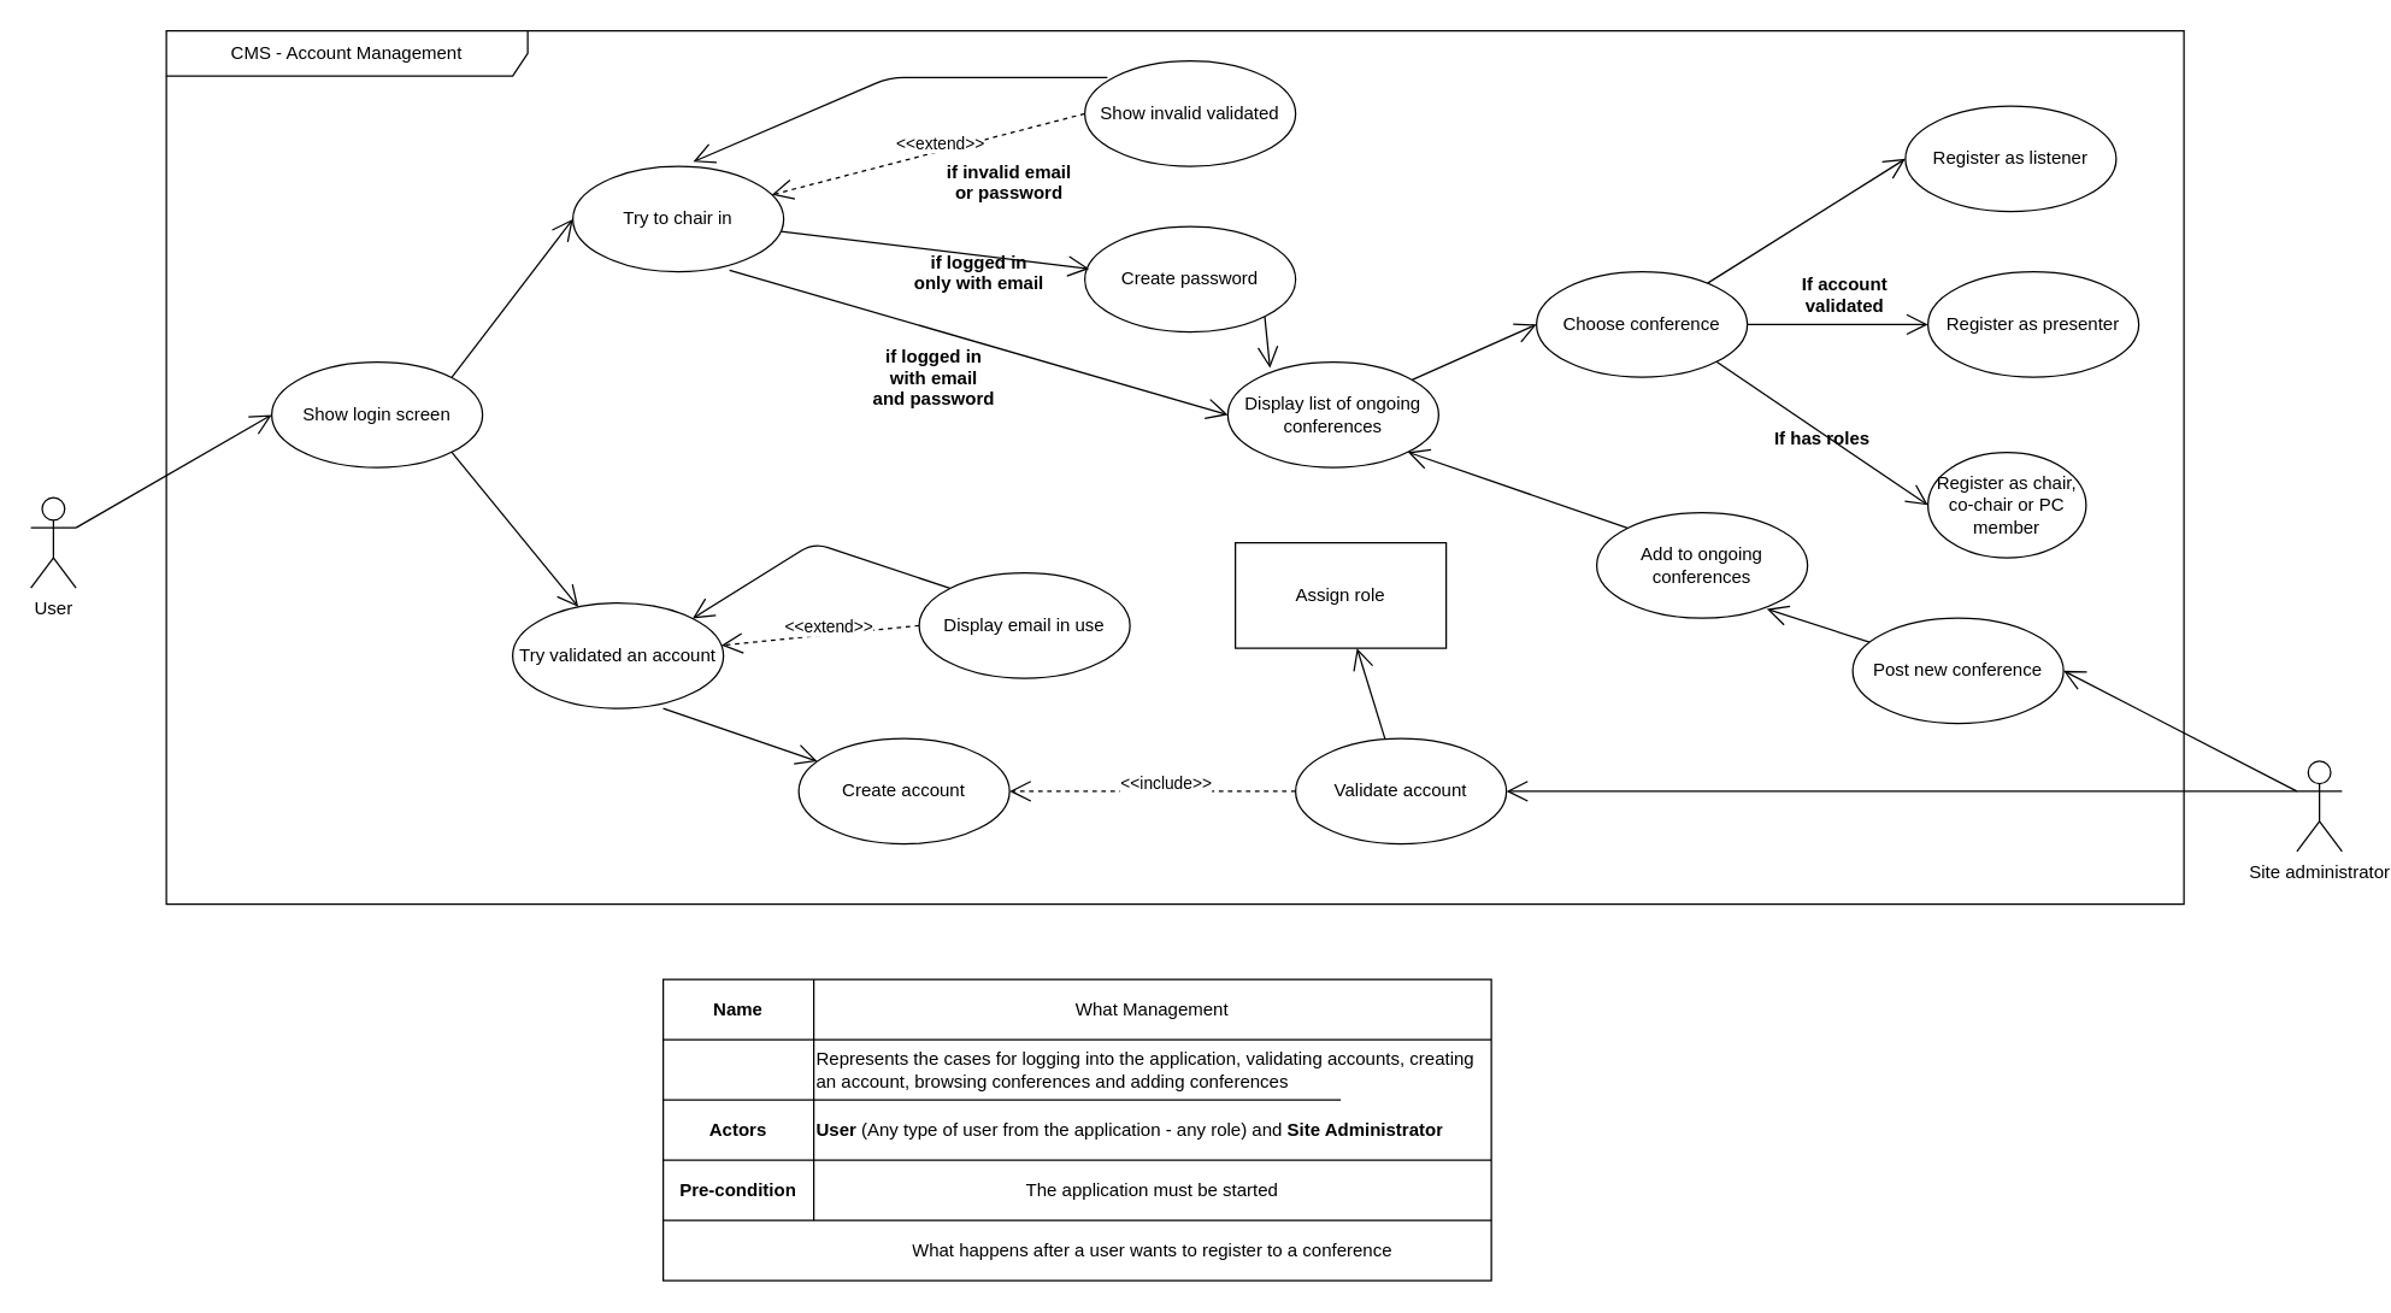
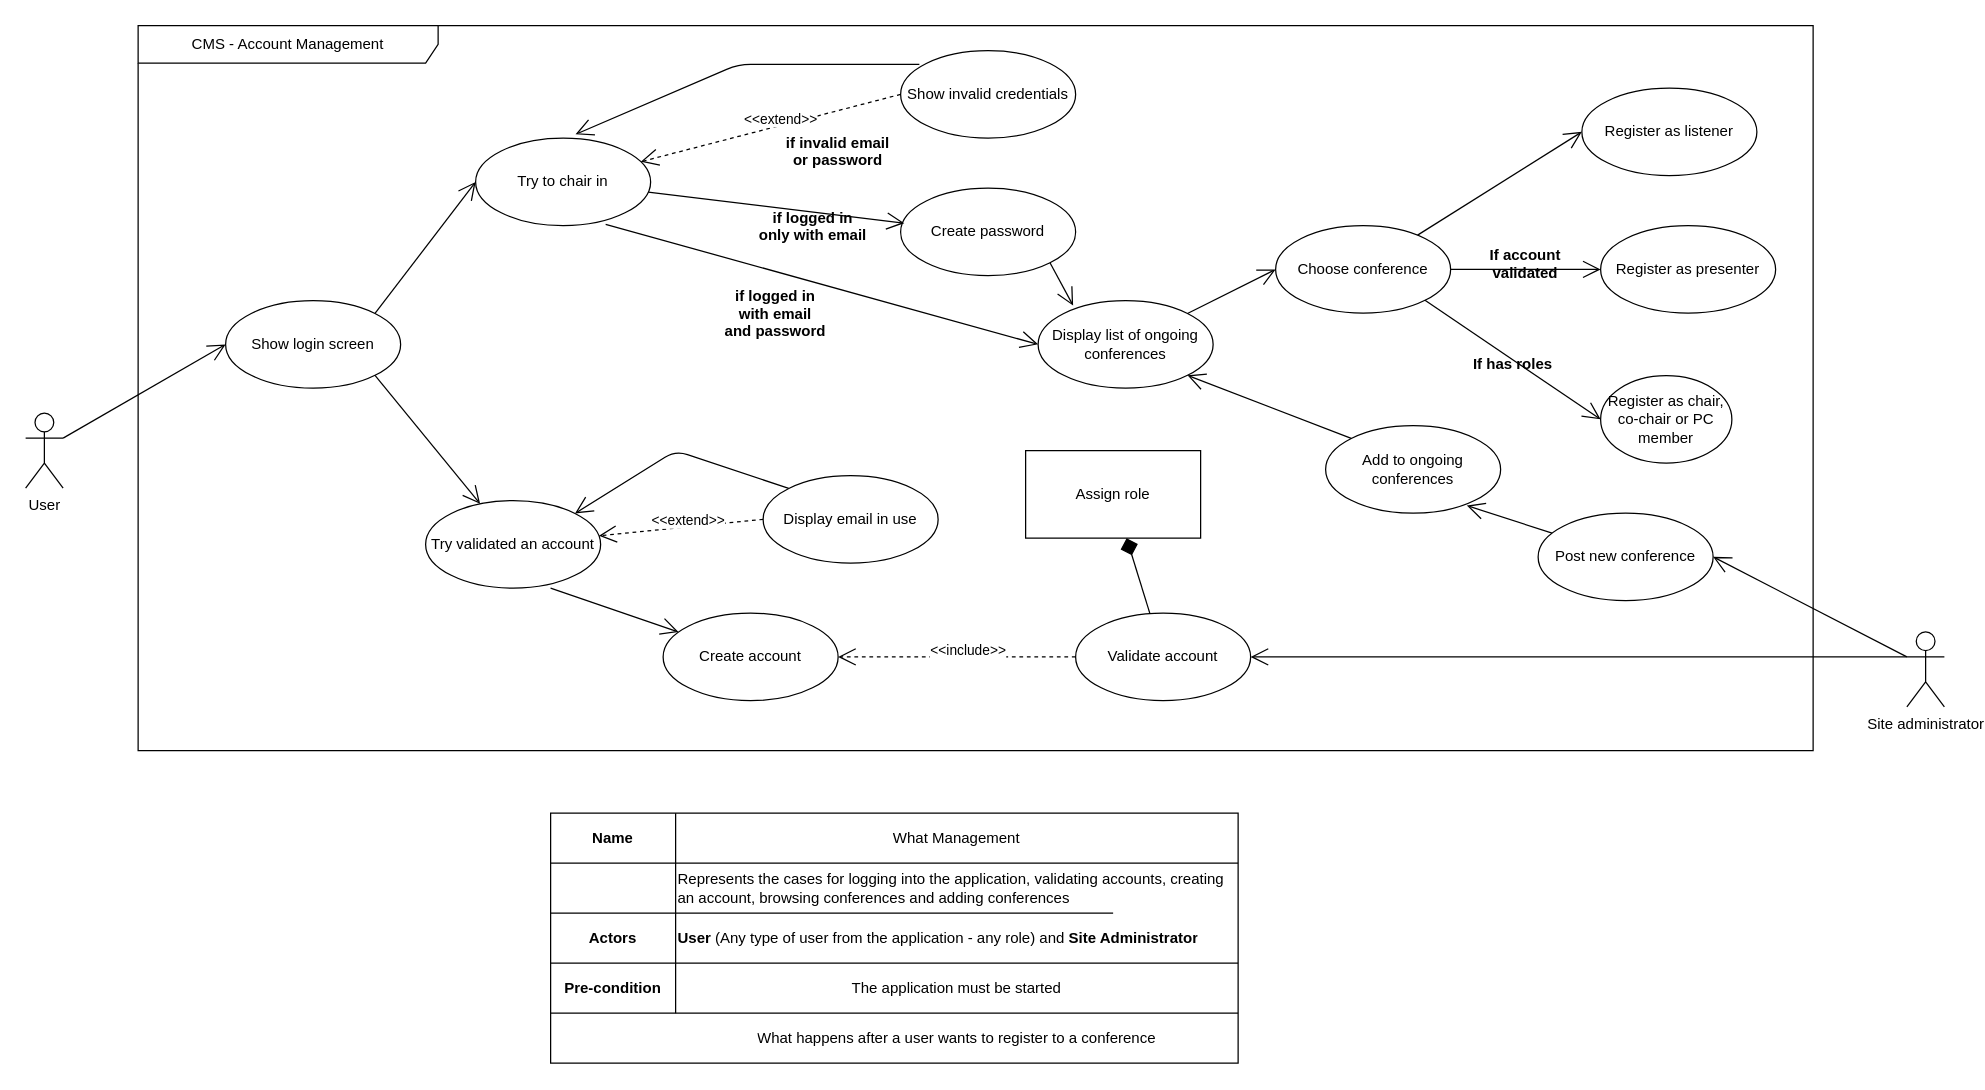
  <mxCell id="0" />
  <mxCell id="1" parent="0" />
  <mxCell id="2" value="CMS - Account Management" style="shape=umlFrame;whiteSpace=wrap;html=1;width=240;height=30;" parent="1" vertex="1"><mxGeometry x="110" y="20" width="1340" height="580" as="geometry" /></mxCell>
  <mxCell id="3" value="User" style="shape=umlActor;verticalLabelPosition=bottom;verticalAlign=top;html=1;" parent="1" vertex="1"><mxGeometry x="20" y="330" width="30" height="60" as="geometry" /></mxCell>
  <mxCell id="4" value="Show login screen" style="ellipse;whiteSpace=wrap;html=1;" parent="1" vertex="1"><mxGeometry x="180" y="240" width="140" height="70" as="geometry" /></mxCell>
  <mxCell id="5" value="Try to chair in" style="ellipse;whiteSpace=wrap;html=1;" parent="1" vertex="1"><mxGeometry x="380" y="110" width="140" height="70" as="geometry" /></mxCell>
  <mxCell id="6" value="Try validated an account" style="ellipse;whiteSpace=wrap;html=1;" parent="1" vertex="1"><mxGeometry x="340" y="400" width="140" height="70" as="geometry" /></mxCell>
  <mxCell id="7" value="Create password" style="ellipse;whiteSpace=wrap;html=1;" parent="1" vertex="1"><mxGeometry x="720" y="150" width="140" height="70" as="geometry" /></mxCell>
- <mxCell id="8" value="Show invalid validated" style="ellipse;whiteSpace=wrap;html=1;" parent="1" vertex="1"><mxGeometry x="720" y="40" width="140" height="70" as="geometry" /></mxCell>
+ <mxCell id="8" value="Show invalid credentials" style="ellipse;whiteSpace=wrap;html=1;" parent="1" vertex="1"><mxGeometry x="720" y="40" width="140" height="70" as="geometry" /></mxCell>
  <mxCell id="9" value="Choose conference" style="ellipse;whiteSpace=wrap;html=1;" parent="1" vertex="1"><mxGeometry x="1020" y="180" width="140" height="70" as="geometry" /></mxCell>
  <mxCell id="10" value="&amp;lt;&amp;lt;extend&amp;gt;&amp;gt;" style="endArrow=open;endSize=12;dashed=1;html=1;exitX=0;exitY=0.5;exitDx=0;exitDy=0;" parent="1" source="8" target="5" edge="1"><mxGeometry x="-0.091" y="-5" width="160" relative="1" as="geometry"><mxPoint x="620" y="140" as="sourcePoint" /><mxPoint x="780" y="140" as="targetPoint" /><Array as="points" /><mxPoint as="offset" /></mxGeometry></mxCell>
  <mxCell id="11" value="if invalid email&#10;or password" style="text;align=center;fontStyle=1;verticalAlign=middle;spacingLeft=3;spacingRight=3;strokeColor=none;rotatable=0;points=[[0,0.5],[1,0.5]];portConstraint=eastwest;" parent="1" vertex="1"><mxGeometry x="630" y="90" width="80" height="60" as="geometry" /></mxCell>
  <mxCell id="12" value="if logged in&#10;only with email" style="text;align=center;fontStyle=1;verticalAlign=middle;spacingLeft=3;spacingRight=3;strokeColor=none;rotatable=0;points=[[0,0.5],[1,0.5]];portConstraint=eastwest;" parent="1" vertex="1"><mxGeometry x="610" y="150" width="80" height="60" as="geometry" /></mxCell>
  <mxCell id="13" value="if logged in&#10;with email&#10;and password" style="text;align=center;fontStyle=1;verticalAlign=middle;spacingLeft=3;spacingRight=3;strokeColor=none;rotatable=0;points=[[0,0.5],[1,0.5]];portConstraint=eastwest;" parent="1" vertex="1"><mxGeometry x="580" y="220" width="80" height="60" as="geometry" /></mxCell>
- <mxCell id="14" value="Display list of ongoing conferences" style="ellipse;whiteSpace=wrap;html=1;" parent="1" vertex="1"><mxGeometry x="815" y="240" width="140" height="70" as="geometry" /></mxCell>
+ <mxCell id="14" value="Display list of ongoing conferences" style="ellipse;whiteSpace=wrap;html=1;" parent="1" vertex="1"><mxGeometry x="830" y="240" width="140" height="70" as="geometry" /></mxCell>
  <mxCell id="15" value="" style="endArrow=open;endFill=1;endSize=12;html=1;exitX=1;exitY=1;exitDx=0;exitDy=0;entryX=0.2;entryY=0.057;entryDx=0;entryDy=0;entryPerimeter=0;" parent="1" source="7" target="14" edge="1"><mxGeometry width="160" relative="1" as="geometry"><mxPoint x="470" y="350" as="sourcePoint" /><mxPoint x="630" y="350" as="targetPoint" /></mxGeometry></mxCell>
  <mxCell id="16" value="" style="endArrow=open;endFill=1;endSize=12;html=1;entryX=0;entryY=0.5;entryDx=0;entryDy=0;exitX=1;exitY=0;exitDx=0;exitDy=0;" parent="1" source="4" target="5" edge="1"><mxGeometry width="160" relative="1" as="geometry"><mxPoint x="210" y="150" as="sourcePoint" /><mxPoint x="370" y="150" as="targetPoint" /></mxGeometry></mxCell>
  <mxCell id="17" value="" style="endArrow=open;endFill=1;endSize=12;html=1;exitX=1;exitY=0.333;exitDx=0;exitDy=0;exitPerimeter=0;entryX=0;entryY=0.5;entryDx=0;entryDy=0;" parent="1" source="3" target="4" edge="1"><mxGeometry width="160" relative="1" as="geometry"><mxPoint x="160" y="250" as="sourcePoint" /><mxPoint x="320" y="250" as="targetPoint" /></mxGeometry></mxCell>
  <mxCell id="18" value="" style="endArrow=open;endFill=1;endSize=12;html=1;exitX=0.107;exitY=0.157;exitDx=0;exitDy=0;exitPerimeter=0;entryX=0.571;entryY=-0.043;entryDx=0;entryDy=0;entryPerimeter=0;" parent="1" source="8" target="5" edge="1"><mxGeometry width="160" relative="1" as="geometry"><mxPoint x="310" y="280" as="sourcePoint" /><mxPoint x="470" y="280" as="targetPoint" /><Array as="points"><mxPoint x="590" y="51" /></Array></mxGeometry></mxCell>
  <mxCell id="19" value="" style="endArrow=open;endFill=1;endSize=12;html=1;exitX=1;exitY=1;exitDx=0;exitDy=0;" parent="1" source="4" target="6" edge="1"><mxGeometry width="160" relative="1" as="geometry"><mxPoint x="710" y="590" as="sourcePoint" /><mxPoint x="870" y="590" as="targetPoint" /></mxGeometry></mxCell>
  <mxCell id="20" value="" style="endArrow=open;endFill=1;endSize=12;html=1;entryX=1;entryY=0;entryDx=0;entryDy=0;exitX=0;exitY=0;exitDx=0;exitDy=0;" parent="1" source="26" target="6" edge="1"><mxGeometry width="160" relative="1" as="geometry"><mxPoint x="500" y="349.5" as="sourcePoint" /><mxPoint x="660" y="349" as="targetPoint" /><Array as="points"><mxPoint x="540" y="360" /></Array></mxGeometry></mxCell>
  <mxCell id="21" value="" style="endArrow=open;endFill=1;endSize=12;html=1;entryX=0.021;entryY=0.4;entryDx=0;entryDy=0;entryPerimeter=0;" parent="1" source="5" target="7" edge="1"><mxGeometry width="160" relative="1" as="geometry"><mxPoint x="550" y="160" as="sourcePoint" /><mxPoint x="710" y="160" as="targetPoint" /></mxGeometry></mxCell>
  <mxCell id="22" value="" style="endArrow=open;endFill=1;endSize=12;html=1;exitX=0.743;exitY=0.986;exitDx=0;exitDy=0;exitPerimeter=0;entryX=0;entryY=0.5;entryDx=0;entryDy=0;" parent="1" source="5" target="14" edge="1"><mxGeometry width="160" relative="1" as="geometry"><mxPoint x="510" y="230" as="sourcePoint" /><mxPoint x="656.395" y="287.62" as="targetPoint" /></mxGeometry></mxCell>
  <mxCell id="23" value="" style="endArrow=open;endFill=1;endSize=12;html=1;exitX=0.714;exitY=1;exitDx=0;exitDy=0;exitPerimeter=0;" parent="1" source="6" target="25" edge="1"><mxGeometry width="160" relative="1" as="geometry"><mxPoint x="340" y="480" as="sourcePoint" /><mxPoint x="500" y="480" as="targetPoint" /></mxGeometry></mxCell>
  <mxCell id="24" value="Assign role" style="whiteSpace=wrap;html=1;rounded=0;" parent="1" vertex="1"><mxGeometry x="820" y="360" width="140" height="70" as="geometry" /></mxCell>
  <mxCell id="25" value="Create account" style="ellipse;whiteSpace=wrap;html=1;" parent="1" vertex="1"><mxGeometry x="530" y="490" width="140" height="70" as="geometry" /></mxCell>
  <mxCell id="26" value="Display email in use" style="ellipse;whiteSpace=wrap;html=1;" parent="1" vertex="1"><mxGeometry x="610" y="380" width="140" height="70" as="geometry" /></mxCell>
  <mxCell id="27" value="Validate account" style="ellipse;whiteSpace=wrap;html=1;" parent="1" vertex="1"><mxGeometry x="860" y="490" width="140" height="70" as="geometry" /></mxCell>
  <mxCell id="28" value="&amp;lt;&amp;lt;include&amp;gt;&amp;gt;" style="endArrow=open;endSize=12;dashed=1;html=1;entryX=1;entryY=0.5;entryDx=0;entryDy=0;exitX=0;exitY=0.5;exitDx=0;exitDy=0;" parent="1" source="27" target="25" edge="1"><mxGeometry x="-0.091" y="-5" width="160" relative="1" as="geometry"><mxPoint x="764" y="535" as="sourcePoint" /><mxPoint x="590" y="466.01" as="targetPoint" /><Array as="points" /><mxPoint as="offset" /></mxGeometry></mxCell>
  <mxCell id="29" value="&amp;lt;&amp;lt;extend&amp;gt;&amp;gt;" style="endArrow=open;endSize=12;dashed=1;html=1;exitX=0;exitY=0.5;exitDx=0;exitDy=0;" parent="1" source="26" target="6" edge="1"><mxGeometry x="-0.091" y="-5" width="160" relative="1" as="geometry"><mxPoint x="550" y="388" as="sourcePoint" /><mxPoint x="772.02" y="383.01" as="targetPoint" /><Array as="points" /><mxPoint as="offset" /></mxGeometry></mxCell>
- <mxCell id="30" value="" style="endArrow=open;endFill=1;endSize=12;html=1;" parent="1" source="27" target="24" edge="1"><mxGeometry width="160" relative="1" as="geometry"><mxPoint x="840" y="430" as="sourcePoint" /><mxPoint x="925.31" y="504.611" as="targetPoint" /></mxGeometry></mxCell>
+ <mxCell id="30" value="" style="endArrow=diamond;endFill=1;endSize=12;html=1;" parent="1" source="27" target="24" edge="1"><mxGeometry width="160" relative="1" as="geometry"><mxPoint x="840" y="430" as="sourcePoint" /><mxPoint x="925.31" y="504.611" as="targetPoint" /></mxGeometry></mxCell>
  <mxCell id="31" value="" style="endArrow=open;endFill=1;endSize=12;html=1;entryX=0;entryY=0.5;entryDx=0;entryDy=0;" parent="1" source="9" target="36" edge="1"><mxGeometry width="160" relative="1" as="geometry"><mxPoint x="1030" y="130" as="sourcePoint" /><mxPoint x="1190" y="130" as="targetPoint" /></mxGeometry></mxCell>
  <mxCell id="32" value="" style="endArrow=open;endFill=1;endSize=12;html=1;exitX=0;exitY=0.333;exitDx=0;exitDy=0;exitPerimeter=0;entryX=1;entryY=0.5;entryDx=0;entryDy=0;" parent="1" source="44" target="37" edge="1"><mxGeometry width="160" relative="1" as="geometry"><mxPoint x="830" y="670" as="sourcePoint" /><mxPoint x="990" y="670" as="targetPoint" /></mxGeometry></mxCell>
  <mxCell id="33" value="" style="endArrow=open;endFill=1;endSize=12;html=1;entryX=0;entryY=0.5;entryDx=0;entryDy=0;" parent="1" source="14" target="9" edge="1"><mxGeometry width="160" relative="1" as="geometry"><mxPoint x="870" y="119.5" as="sourcePoint" /><mxPoint x="1030" y="119.5" as="targetPoint" /></mxGeometry></mxCell>
  <mxCell id="34" value="Add to ongoing conferences" style="ellipse;whiteSpace=wrap;html=1;" parent="1" vertex="1"><mxGeometry x="1060" y="340" width="140" height="70" as="geometry" /></mxCell>
  <mxCell id="35" value="Register as presenter" style="ellipse;whiteSpace=wrap;html=1;" parent="1" vertex="1"><mxGeometry x="1280" y="180" width="140" height="70" as="geometry" /></mxCell>
  <mxCell id="36" value="Register as listener" style="ellipse;whiteSpace=wrap;html=1;" parent="1" vertex="1"><mxGeometry x="1265" y="70" width="140" height="70" as="geometry" /></mxCell>
  <mxCell id="37" value="Post new conference" style="ellipse;whiteSpace=wrap;html=1;" parent="1" vertex="1"><mxGeometry x="1230" y="410" width="140" height="70" as="geometry" /></mxCell>
  <mxCell id="38" value="Register as chair, co-chair or PC member" style="ellipse;whiteSpace=wrap;html=1;" parent="1" vertex="1"><mxGeometry x="1280" y="300" width="105" height="70" as="geometry" /></mxCell>
  <mxCell id="39" value="" style="endArrow=open;endFill=1;endSize=12;html=1;exitX=1;exitY=0.5;exitDx=0;exitDy=0;entryX=0;entryY=0.5;entryDx=0;entryDy=0;" parent="1" source="9" target="35" edge="1"><mxGeometry width="160" relative="1" as="geometry"><mxPoint x="1080" y="309" as="sourcePoint" /><mxPoint x="1240" y="309" as="targetPoint" /></mxGeometry></mxCell>
  <mxCell id="40" value="" style="endArrow=open;endFill=1;endSize=12;html=1;exitX=0;exitY=0.333;exitDx=0;exitDy=0;exitPerimeter=0;entryX=1;entryY=0.5;entryDx=0;entryDy=0;" parent="1" source="44" target="27" edge="1"><mxGeometry width="160" relative="1" as="geometry"><mxPoint x="1000" y="624.5" as="sourcePoint" /><mxPoint x="1160" y="624.5" as="targetPoint" /></mxGeometry></mxCell>
  <mxCell id="41" value="" style="endArrow=open;endFill=1;endSize=12;html=1;exitX=1;exitY=1;exitDx=0;exitDy=0;entryX=0;entryY=0.5;entryDx=0;entryDy=0;" parent="1" source="9" target="38" edge="1"><mxGeometry width="160" relative="1" as="geometry"><mxPoint x="1070" y="330" as="sourcePoint" /><mxPoint x="1230" y="330" as="targetPoint" /></mxGeometry></mxCell>
  <mxCell id="42" value="If has roles" style="text;align=center;fontStyle=1;verticalAlign=middle;spacingLeft=3;spacingRight=3;strokeColor=none;rotatable=0;points=[[0,0.5],[1,0.5]];portConstraint=eastwest;" parent="1" vertex="1"><mxGeometry x="1170" y="260" width="80" height="60" as="geometry" /></mxCell>
- <mxCell id="43" value="If account&#10;validated" style="text;align=center;fontStyle=1;verticalAlign=middle;spacingLeft=3;spacingRight=3;strokeColor=none;rotatable=0;points=[[0,0.5],[1,0.5]];portConstraint=eastwest;" parent="1" vertex="1"><mxGeometry x="1185" y="165" width="80" height="60" as="geometry" /></mxCell>
+ <mxCell id="43" value="If account&#10;validated" style="text;align=center;fontStyle=1;verticalAlign=middle;spacingLeft=3;spacingRight=3;strokeColor=none;rotatable=0;points=[[0,0.5],[1,0.5]];portConstraint=eastwest;" parent="1" vertex="1"><mxGeometry x="1180" y="180" width="80" height="60" as="geometry" /></mxCell>
  <mxCell id="44" value="Site administrator" style="shape=umlActor;verticalLabelPosition=bottom;verticalAlign=top;html=1;" parent="1" vertex="1"><mxGeometry x="1525" y="505" width="30" height="60" as="geometry" /></mxCell>
  <mxCell id="45" value="" style="endArrow=open;endFill=1;endSize=12;html=1;exitX=0;exitY=0;exitDx=0;exitDy=0;entryX=1;entryY=1;entryDx=0;entryDy=0;" parent="1" source="34" target="14" edge="1"><mxGeometry width="160" relative="1" as="geometry"><mxPoint x="900" y="600" as="sourcePoint" /><mxPoint x="1060" y="600" as="targetPoint" /></mxGeometry></mxCell>
  <mxCell id="46" value="" style="endArrow=open;endFill=1;endSize=12;html=1;entryX=0.807;entryY=0.914;entryDx=0;entryDy=0;entryPerimeter=0;" parent="1" source="37" target="34" edge="1"><mxGeometry width="160" relative="1" as="geometry"><mxPoint x="960" y="460" as="sourcePoint" /><mxPoint x="1120" y="460" as="targetPoint" /></mxGeometry></mxCell>
  <mxCell id="47" value="" style="shape=table;html=1;whiteSpace=wrap;startSize=0;container=1;collapsible=0;childLayout=tableLayout;" parent="1" vertex="1"><mxGeometry x="440" y="650" width="550" height="200" as="geometry" /></mxCell>
  <mxCell id="48" value="" style="shape=partialRectangle;html=1;whiteSpace=wrap;collapsible=0;dropTarget=0;pointerEvents=0;fillColor=none;top=0;left=0;bottom=0;right=0;points=[[0,0.5],[1,0.5]];portConstraint=eastwest;" parent="47" vertex="1"><mxGeometry width="550" height="40" as="geometry" /></mxCell>
  <mxCell id="49" value="&lt;b&gt;Name&lt;/b&gt;" style="shape=partialRectangle;html=1;whiteSpace=wrap;connectable=0;overflow=hidden;fillColor=none;top=0;left=0;bottom=0;right=0;" parent="48" vertex="1"><mxGeometry width="100" height="40" as="geometry" /></mxCell>
  <mxCell id="50" value="What Management" style="shape=partialRectangle;html=1;whiteSpace=wrap;connectable=0;overflow=hidden;fillColor=none;top=0;left=0;bottom=0;right=0;" parent="48" vertex="1"><mxGeometry x="100" width="450" height="40" as="geometry" /></mxCell>
  <mxCell id="51" value="" style="shape=partialRectangle;html=1;whiteSpace=wrap;collapsible=0;dropTarget=0;pointerEvents=0;fillColor=none;top=0;left=0;bottom=0;right=0;points=[[0,0.5],[1,0.5]];portConstraint=eastwest;" parent="47" vertex="1"><mxGeometry y="40" width="550" height="40" as="geometry" /></mxCell>
  <mxCell id="52" value="Represents the cases for logging into the application, validating accounts, creating an account, browsing conferences and adding conferences" style="shape=partialRectangle;html=1;whiteSpace=wrap;connectable=0;overflow=hidden;fillColor=none;top=0;left=0;bottom=0;right=0;align=left;" parent="51" vertex="1"><mxGeometry x="100" width="450" height="40" as="geometry" /></mxCell>
  <mxCell id="53" value="" style="shape=partialRectangle;html=1;whiteSpace=wrap;collapsible=0;dropTarget=0;pointerEvents=0;fillColor=none;top=0;left=0;bottom=0;right=0;points=[[0,0.5],[1,0.5]];portConstraint=eastwest;" parent="47" vertex="1"><mxGeometry y="80" width="550" height="40" as="geometry" /></mxCell>
  <mxCell id="54" value="&lt;b&gt;Actors&lt;/b&gt;" style="shape=partialRectangle;html=1;whiteSpace=wrap;connectable=0;overflow=hidden;fillColor=none;top=0;left=0;bottom=0;right=0;" parent="53" vertex="1"><mxGeometry width="100" height="40" as="geometry" /></mxCell>
  <mxCell id="55" value="&lt;b&gt;User&lt;/b&gt; (Any type of user from the application - any role) and &lt;b&gt;Site Administrator&lt;/b&gt;" style="shape=partialRectangle;html=1;whiteSpace=wrap;connectable=0;overflow=hidden;fillColor=none;top=0;left=0;bottom=0;right=0;align=left;" parent="53" vertex="1"><mxGeometry x="100" width="450" height="40" as="geometry" /></mxCell>
  <mxCell id="56" value="" style="shape=partialRectangle;html=1;whiteSpace=wrap;collapsible=0;dropTarget=0;pointerEvents=0;fillColor=none;top=0;left=0;bottom=0;right=0;points=[[0,0.5],[1,0.5]];portConstraint=eastwest;" parent="47" vertex="1"><mxGeometry y="120" width="550" height="40" as="geometry" /></mxCell>
  <mxCell id="57" value="&lt;b&gt;Pre-condition&lt;/b&gt;" style="shape=partialRectangle;html=1;whiteSpace=wrap;connectable=0;overflow=hidden;fillColor=none;top=0;left=0;bottom=0;right=0;" parent="56" vertex="1"><mxGeometry width="100" height="40" as="geometry" /></mxCell>
  <mxCell id="58" value="The application must be started" style="shape=partialRectangle;html=1;whiteSpace=wrap;connectable=0;overflow=hidden;fillColor=none;top=0;left=0;bottom=0;right=0;" parent="56" vertex="1"><mxGeometry x="100" width="450" height="40" as="geometry" /></mxCell>
  <mxCell id="59" value="" style="shape=partialRectangle;html=1;whiteSpace=wrap;collapsible=0;dropTarget=0;pointerEvents=0;fillColor=none;top=0;left=0;bottom=0;right=0;points=[[0,0.5],[1,0.5]];portConstraint=eastwest;" parent="47" vertex="1"><mxGeometry y="160" width="550" height="40" as="geometry" /></mxCell>
  <mxCell id="60" value="What happens after a user wants to register to a conference" style="shape=partialRectangle;html=1;whiteSpace=wrap;connectable=0;overflow=hidden;fillColor=none;top=0;left=0;bottom=0;right=0;" parent="59" vertex="1"><mxGeometry x="100" width="450" height="40" as="geometry" /></mxCell>
